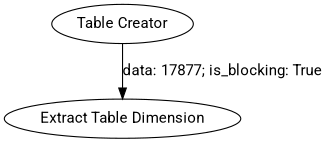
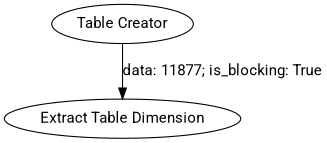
  digraph {
    rankdir=TB
    fontname=Roboto
    node [fontname=Roboto]
    n1 [label="Table Creator"]
    n2 [label="Extract Table Dimension"]
-   n1 -> n2 [label="data: 17877; is_blocking: True" fontname=Roboto]
+   n1 -> n2 [label="data: 11877; is_blocking: True" fontname=Roboto]
  }
